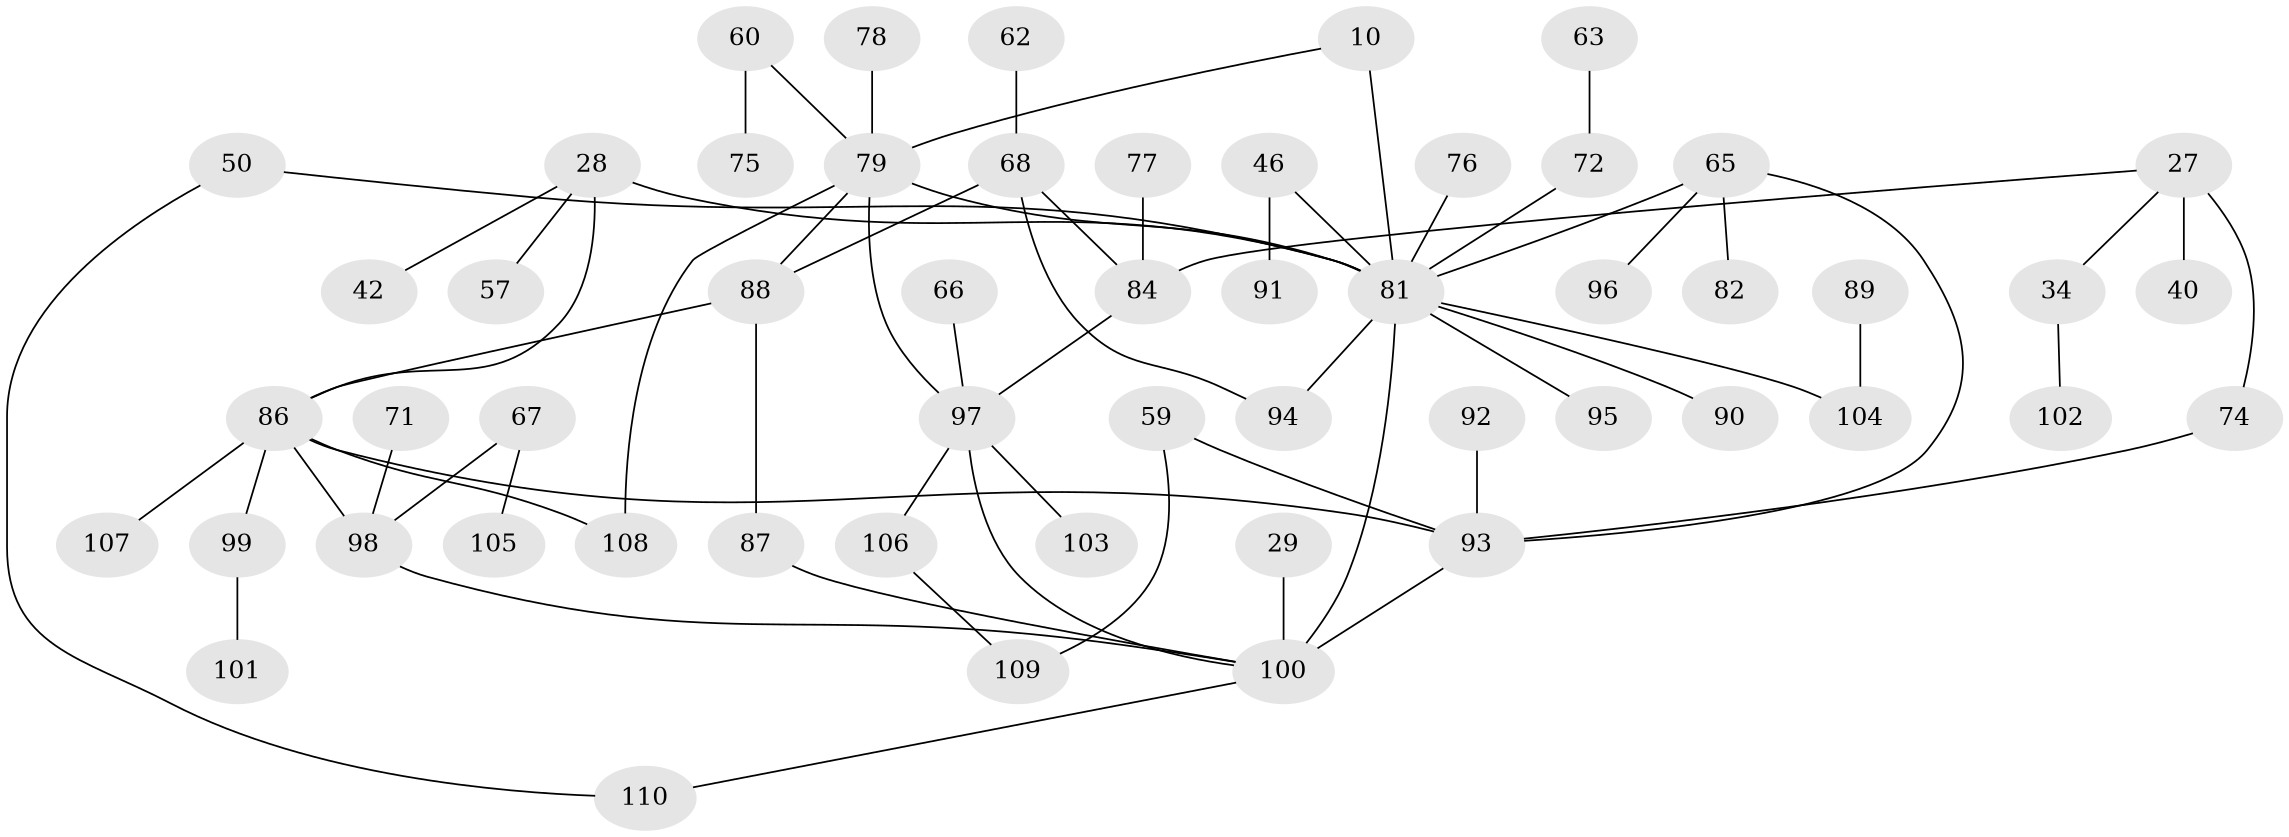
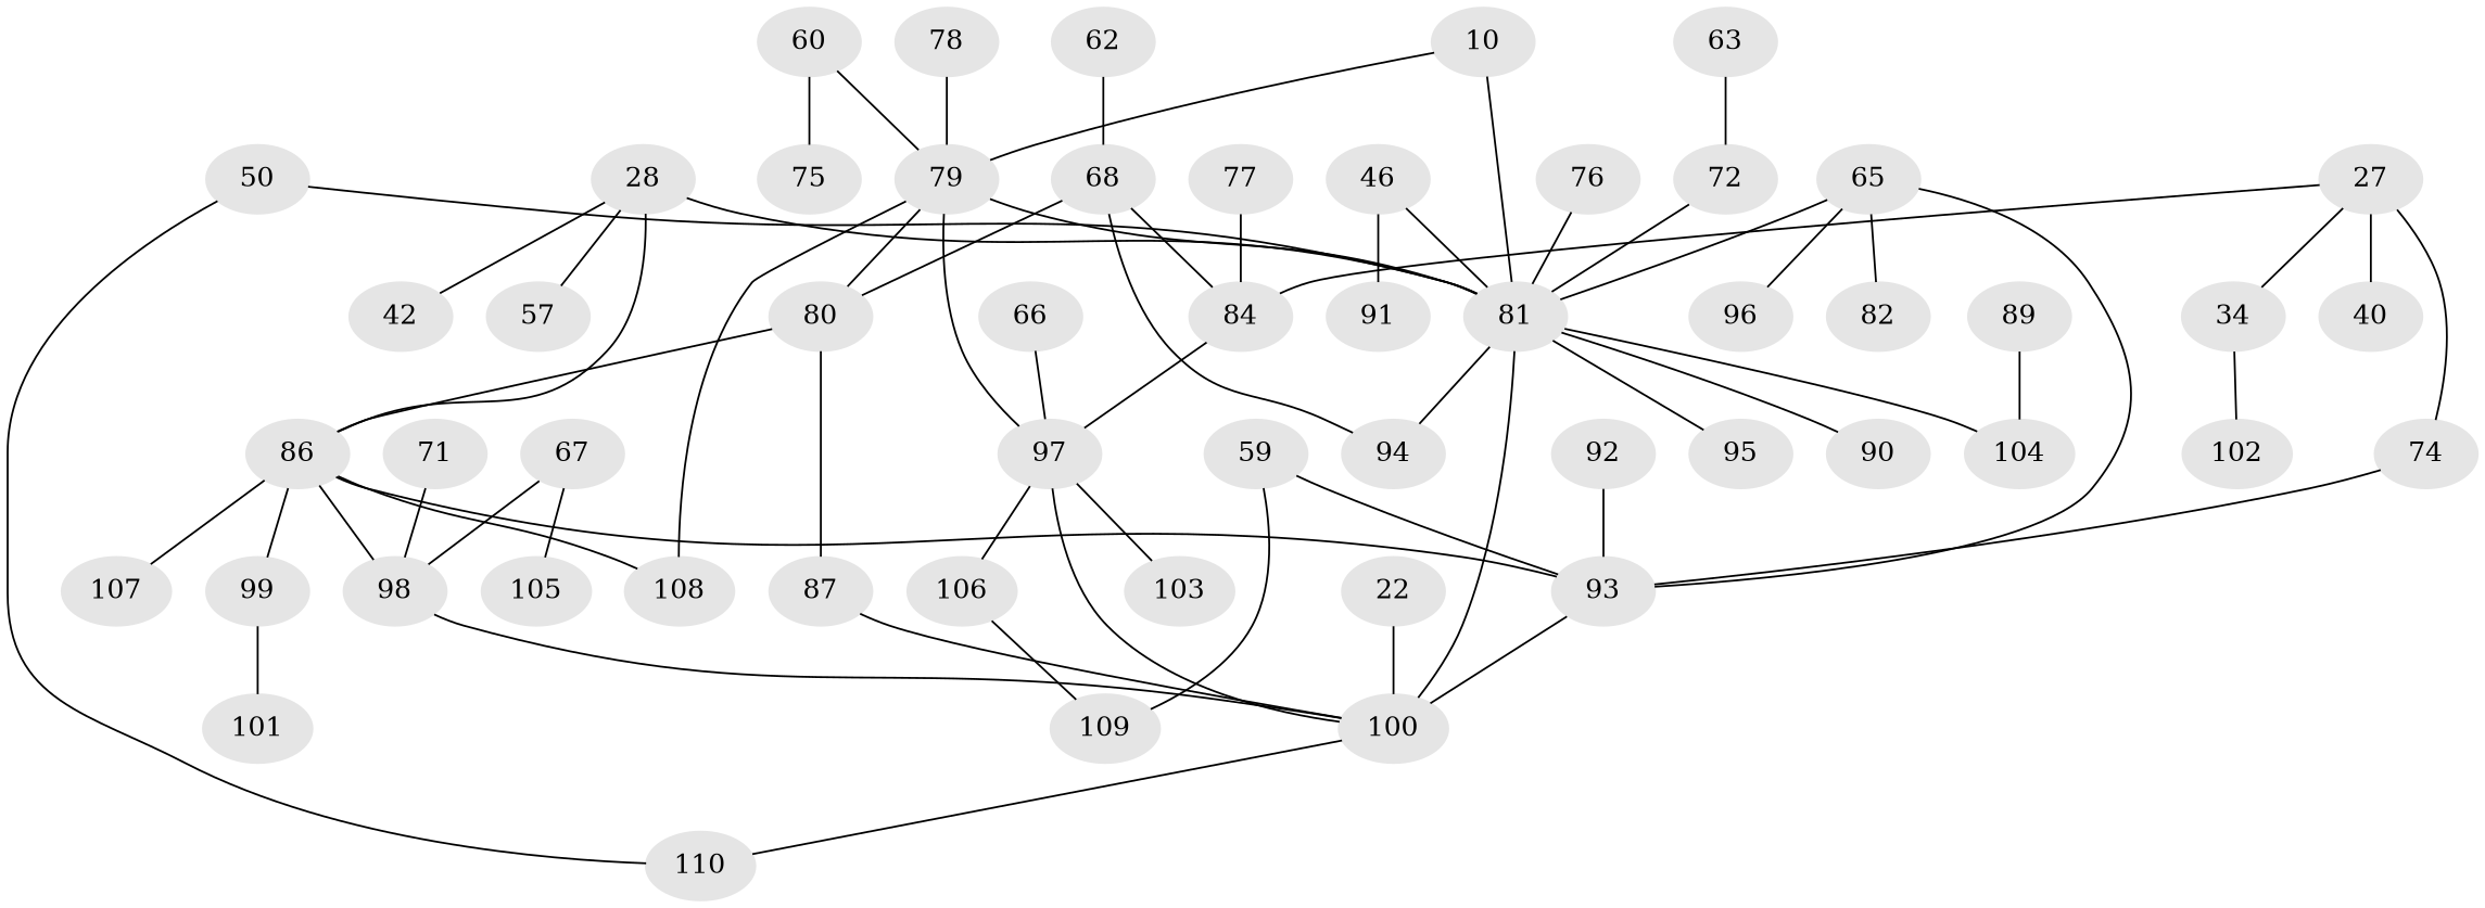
  graph {
    node [color=gray90 style=filled]
    79 [super="+14+69"]
    81 [super="+6+12+25+15+43+8"]
    97 [super="+11+17+30"]
-   80 [super="+64+58+70" label=88]
+   80 [super="+64+58+70"]
    108
    10
    100 [super="+26"]
    94
    90
    95
    104 [super="+16+31+36"]
    110
-   22 [label=29]
+   22
    n14 [label=34]
    27
    40
    74 [super="+33+48"]
    84 [super="+13"]
    102
    93 [super="+85+56"]
    28 [super="+4+19"]
    42
    57
    86 [super="+32+83+61"]
    98 [super="+44"]
    99
    107
    46
    91
    50
    59
    109
    60
    75
    68 [super="+24+49+51"]
    62
    72 [super="+55"]
    63
    65 [super="+23"]
    82
    96
    103
    106
    66
    67
    105
    87
    71
    76
    77
    78
    101
    89
    92
    79 -- 81 [weight=2]
    79 -- 97
    79 -- 80
    79 -- 108
    81 -- 100 [weight=2]
    81 -- 94
    81 -- 90
    81 -- 95
    81 -- 104
    97 -- 100
    97 -- 103
    97 -- 106
    80 -- 86
    80 -- 87
    10 -- 79
    10 -- 81 [weight=2]
    100 -- 110
    22 -- 100
    n14 -- 102
    27 -- n14
    27 -- 40
    27 -- 74 [weight=2]
    27 -- 84
    74 -- 93 [weight=2]
    84 -- 97
    93 -- 100 [weight=2]
    28 -- 81 [weight=2]
    28 -- 42
    28 -- 57
    28 -- 86
    86 -- 108
    86 -- 93
    86 -- 98
    86 -- 99
    86 -- 107
    98 -- 100
    99 -- 101
    46 -- 81
    46 -- 91
    50 -- 81
    50 -- 110
    59 -- 93
    59 -- 109
    60 -- 79
    60 -- 75
    68 -- 80
    68 -- 94
    68 -- 84
    62 -- 68
    72 -- 81
    63 -- 72
    65 -- 81
    65 -- 93
    65 -- 82
    65 -- 96
    106 -- 109
    66 -- 97
    67 -- 98
    67 -- 105
    87 -- 100
    71 -- 98
    76 -- 81
    77 -- 84
    78 -- 79
    89 -- 104
    92 -- 93
  }
